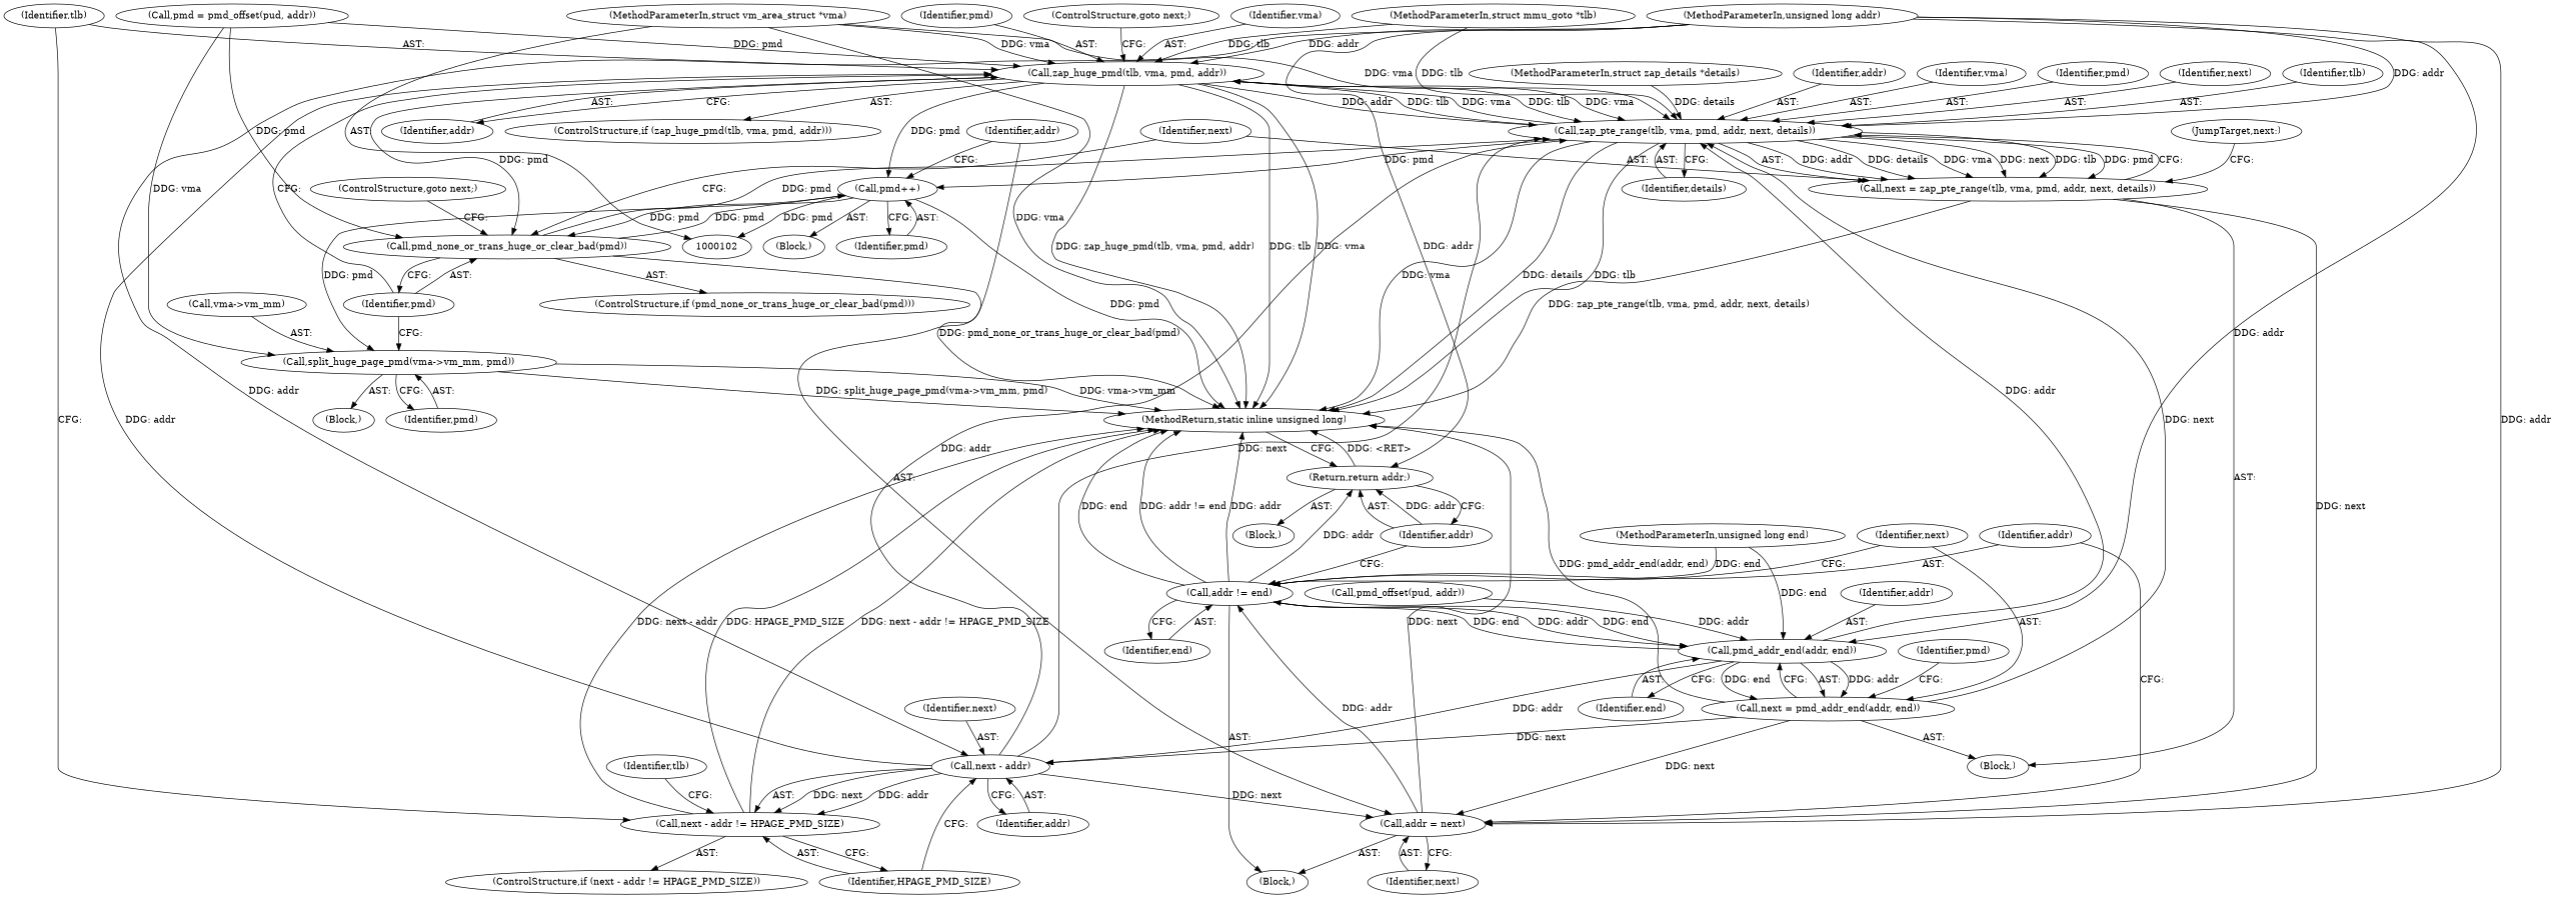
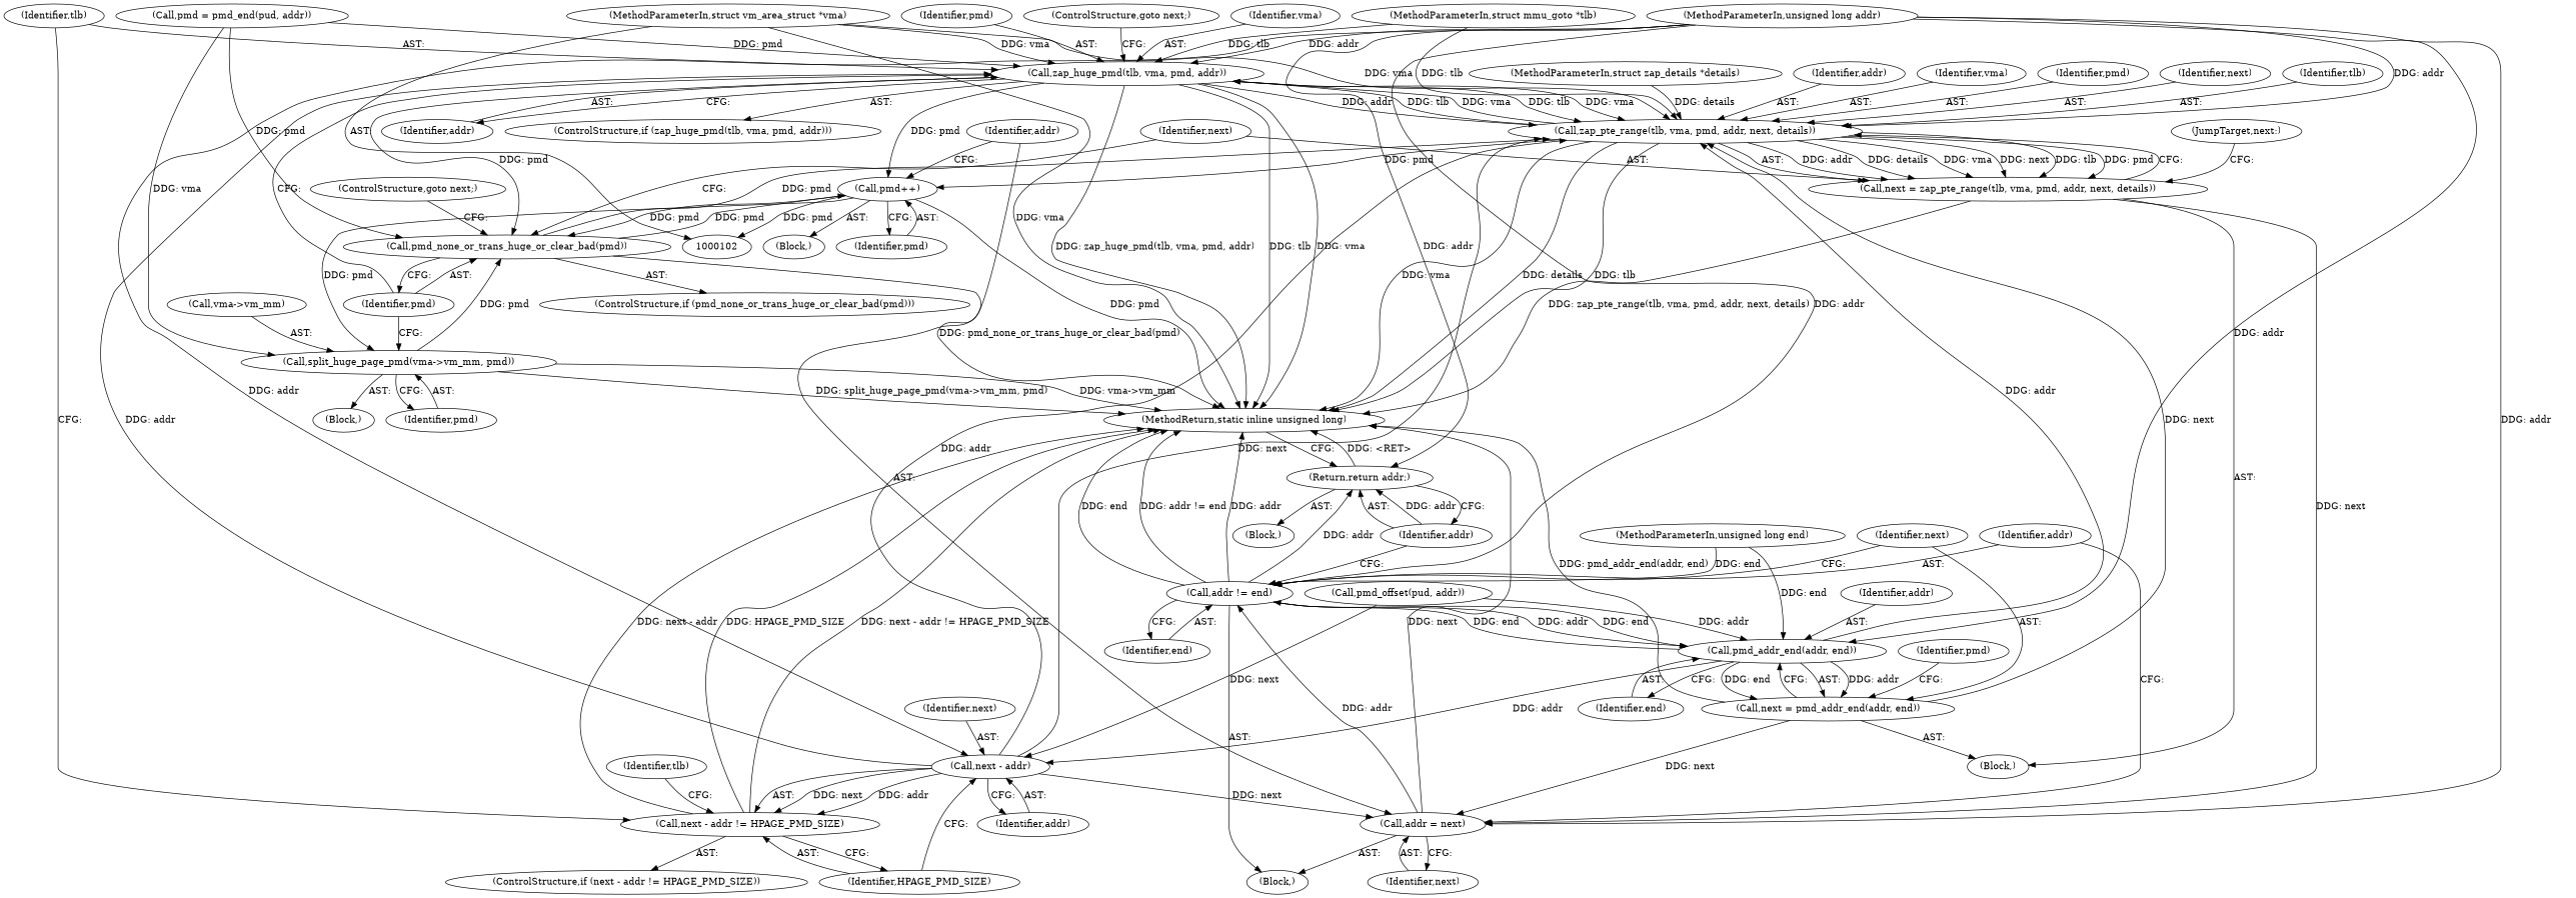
  digraph {
    n1 [label="(MethodParameterIn,struct vm_area_struct *vma)"]
    n2 [label="(Call,zap_huge_pmd(tlb, vma, pmd, addr))"]
    n3 [label="(Call,zap_pte_range(tlb, vma, pmd, addr, next, details))"]
    n4 [label="(MethodReturn,static inline unsigned long)"]
    1000102
    n6 [label="(Call,pmd_none_or_trans_huge_or_clear_bad(pmd))"]
    n7 [label="(Call,pmd++)"]
    n8 [label="(Identifier,addr)"]
    n9 [label="(ControlStructure,if (zap_huge_pmd(tlb, vma, pmd, addr)))"]
    n10 [label="(Call,next = zap_pte_range(tlb, vma, pmd, addr, next, details))"]
-   n11 [label="(Identifier,details)"]
    n12 [label="(Return,return addr;)"]
    n13 [label="(ControlStructure,if (pmd_none_or_trans_huge_or_clear_bad(pmd)))"]
    n14 [label="(Identifier,pmd)"]
    n15 [label="(Call,split_huge_page_pmd(vma->vm_mm, pmd))"]
    n16 [label="(Block,)"]
    n17 [label="(Identifier,pmd)"]
    n18 [label="(Call,addr = next)"]
    n19 [label="(Block,)"]
    n20 [label="(Call,addr != end)"]
    n21 [label="(Block,)"]
    n22 [label="(Identifier,next)"]
    n23 [label="(Call,pmd_addr_end(addr, end))"]
    n24 [label="(Identifier,end)"]
    n25 [label="(Call,next = pmd_addr_end(addr, end))"]
    n26 [label="(Call,next - addr)"]
    n27 [label="(Identifier,end)"]
    n28 [label="(Identifier,addr)"]
    n29 [label="(Block,)"]
    n30 [label="(Call,next - addr != HPAGE_PMD_SIZE)"]
    n31 [label="(Identifier,addr)"]
    n32 [label="(Identifier,HPAGE_PMD_SIZE)"]
    n33 [label="(ControlStructure,if (next - addr != HPAGE_PMD_SIZE))"]
    n34 [label="(Block,)"]
    n35 [label="(Identifier,pmd)"]
    n36 [label="(ControlStructure,goto next;)"]
    n37 [label="(Call,pmd_offset(pud, addr))"]
    n38 [label="(Identifier,addr)"]
    n39 [label="(Identifier,pmd)"]
    n40 [label="(Identifier,vma)"]
    n41 [label="(Identifier,next)"]
    n42 [label="(Identifier,tlb)"]
    n43 [label="(JumpTarget,next:)"]
    n44 [label="(ControlStructure,goto next;)"]
    n45 [label="(MethodParameterIn,struct zap_details *details)"]
    n46 [label="(Identifier,addr)"]
    n47 [label="(Identifier,pmd)"]
    n48 [label="(MethodParameterIn,unsigned long end)"]
    n49 [label="(MethodParameterIn,struct mmu_goto *tlb)"]
    n50 [label="(MethodParameterIn,unsigned long addr)"]
-   n51 [label="(Call,pmd = pmd_offset(pud, addr))"]
+   n51 [label="(Call,pmd = pmd_end(pud, addr))"]
    n52 [label="(Call,vma->vm_mm)"]
    n53 [label="(Identifier,tlb)"]
    n54 [label="(Identifier,next)"]
    n55 [label="(Identifier,next)"]
    n56 [label="(Identifier,vma)"]
    n57 [label="(Identifier,addr)"]
    n58 [label="(Identifier,addr)"]
    n59 [label="(Identifier,pmd)"]
    n60 [label="(Identifier,next)"]
    n61 [label="(Identifier,tlb)"]
    n1 -> n2 [label="DDG: vma"]
    n1 -> n3 [label="DDG: vma"]
    n1 -> n4 [label="DDG: vma"]
    n1 -> 1000102 [label="AST: "]
    n2 -> n3 [label="DDG: tlb"]
    n2 -> n3 [label="DDG: vma"]
    n2 -> n3 [label="DDG: addr"]
    n2 -> n4 [label="DDG: tlb"]
    n2 -> n4 [label="DDG: vma"]
    n2 -> n4 [label="DDG: zap_huge_pmd(tlb, vma, pmd, addr)"]
    n2 -> n6 [label="DDG: pmd"]
    n2 -> n7 [label="DDG: pmd"]
    n2 -> n8 [label="CFG: "]
    n2 -> n9 [label="AST: "]
    n3 -> n2 [label="DDG: tlb"]
    n3 -> n2 [label="DDG: vma"]
    n3 -> n4 [label="DDG: vma"]
    n3 -> n4 [label="DDG: details"]
    n3 -> n4 [label="DDG: tlb"]
    n3 -> n7 [label="DDG: pmd"]
    n3 -> n10 [label="AST: "]
    n3 -> n10 [label="DDG: addr"]
    n3 -> n10 [label="DDG: details"]
    n3 -> n10 [label="DDG: vma"]
    n3 -> n10 [label="DDG: next"]
    n3 -> n10 [label="DDG: tlb"]
    n3 -> n10 [label="DDG: pmd"]
-   n3 -> n11 [label="CFG: "]
    n4 -> n12 [label="CFG: "]
    n6 -> n3 [label="DDG: pmd"]
    n6 -> n4 [label="DDG: pmd_none_or_trans_huge_or_clear_bad(pmd)"]
    n6 -> n7 [label="DDG: pmd"]
    n6 -> n13 [label="AST: "]
    n6 -> n14 [label="CFG: "]
    n7 -> n4 [label="DDG: pmd"]
    n7 -> 1000102 [label="DDG: pmd"]
    n7 -> n6 [label="DDG: pmd"]
    n7 -> n15 [label="DDG: pmd"]
    n7 -> n16 [label="AST: "]
    n7 -> n17 [label="CFG: "]
    n8 -> n2 [label="AST: "]
    n10 -> n3 [label="CFG: "]
    n10 -> n4 [label="DDG: zap_pte_range(tlb, vma, pmd, addr, next, details)"]
    n10 -> n18 [label="DDG: next"]
    n10 -> n19 [label="AST: "]
-   n11 -> n3 [label="AST: "]
    n12 -> n4 [label="DDG: <RET>"]
    n12 -> n28 [label="CFG: "]
    n12 -> n29 [label="AST: "]
    n14 -> n2 [label="CFG: "]
    n14 -> n6 [label="AST: "]
    n14 -> n15 [label="CFG: "]
    n15 -> n4 [label="DDG: split_huge_page_pmd(vma->vm_mm, pmd)"]
    n15 -> n4 [label="DDG: vma->vm_mm"]
+   n15 -> n6 [label="DDG: pmd"]
    n15 -> n34 [label="AST: "]
    n15 -> n35 [label="CFG: "]
    n17 -> n7 [label="AST: "]
    n18 -> n4 [label="DDG: next"]
    n18 -> n20 [label="DDG: addr"]
    n18 -> n21 [label="AST: "]
    n18 -> n22 [label="CFG: "]
    n20 -> n4 [label="DDG: addr"]
    n20 -> n4 [label="DDG: end"]
    n20 -> n4 [label="DDG: addr != end"]
    n20 -> n12 [label="DDG: addr"]
    n20 -> n21 [label="AST: "]
    n20 -> n23 [label="DDG: addr"]
    n20 -> n23 [label="DDG: end"]
    n20 -> n24 [label="CFG: "]
    n22 -> n18 [label="AST: "]
    n23 -> n3 [label="DDG: addr"]
    n23 -> n20 [label="DDG: end"]
    n23 -> n25 [label="AST: "]
    n23 -> n25 [label="DDG: addr"]
    n23 -> n25 [label="DDG: end"]
    n23 -> n26 [label="DDG: addr"]
    n23 -> n27 [label="CFG: "]
    n24 -> n20 [label="AST: "]
    n25 -> n3 [label="DDG: next"]
    n25 -> n4 [label="DDG: pmd_addr_end(addr, end)"]
    n25 -> n18 [label="DDG: next"]
    n25 -> n19 [label="AST: "]
    n25 -> n23 [label="CFG: "]
-   n25 -> n26 [label="DDG: next"]
+   n37 -> n26 [label="DDG: next"]
    n26 -> n2 [label="DDG: addr"]
    n26 -> n3 [label="DDG: addr"]
    n26 -> n3 [label="DDG: next"]
    n26 -> n18 [label="DDG: next"]
    n26 -> n30 [label="AST: "]
    n26 -> n30 [label="DDG: next"]
    n26 -> n30 [label="DDG: addr"]
    n26 -> n31 [label="CFG: "]
    n27 -> n23 [label="AST: "]
    n28 -> n12 [label="AST: "]
    n28 -> n12 [label="DDG: addr"]
    n28 -> n20 [label="CFG: "]
    n30 -> n4 [label="DDG: next - addr != HPAGE_PMD_SIZE"]
    n30 -> n4 [label="DDG: HPAGE_PMD_SIZE"]
    n30 -> n4 [label="DDG: next - addr"]
    n30 -> n32 [label="CFG: "]
    n30 -> n33 [label="AST: "]
    n31 -> n26 [label="AST: "]
    n32 -> n26 [label="CFG: "]
    n32 -> n30 [label="AST: "]
    n35 -> n15 [label="AST: "]
    n36 -> n6 [label="CFG: "]
    n37 -> n23 [label="DDG: addr"]
    n38 -> n3 [label="AST: "]
    n39 -> n2 [label="AST: "]
    n40 -> n3 [label="AST: "]
    n41 -> n20 [label="CFG: "]
    n41 -> n25 [label="AST: "]
    n42 -> n30 [label="CFG: "]
    n43 -> n10 [label="CFG: "]
    n44 -> n2 [label="CFG: "]
    n45 -> n3 [label="DDG: details"]
    n46 -> n7 [label="CFG: "]
    n46 -> n18 [label="AST: "]
    n47 -> n25 [label="CFG: "]
    n48 -> n20 [label="DDG: end"]
    n48 -> n23 [label="DDG: end"]
    n49 -> n2 [label="DDG: tlb"]
    n49 -> n3 [label="DDG: tlb"]
    n50 -> n2 [label="DDG: addr"]
    n50 -> n3 [label="DDG: addr"]
    n50 -> n12 [label="DDG: addr"]
    n50 -> n18 [label="DDG: addr"]
+   n50 -> n20 [label="DDG: addr"]
    n50 -> n23 [label="DDG: addr"]
    n50 -> n26 [label="DDG: addr"]
    n51 -> n2 [label="DDG: pmd"]
    n51 -> n6 [label="DDG: pmd"]
    n51 -> n15 [label="DDG: vma"]
    n52 -> n15 [label="AST: "]
    n53 -> n2 [label="AST: "]
    n53 -> n30 [label="CFG: "]
    n54 -> n6 [label="CFG: "]
    n54 -> n10 [label="AST: "]
    n55 -> n26 [label="AST: "]
    n56 -> n2 [label="AST: "]
    n57 -> n23 [label="AST: "]
    n58 -> n18 [label="CFG: "]
    n58 -> n20 [label="AST: "]
    n59 -> n3 [label="AST: "]
    n60 -> n3 [label="AST: "]
    n61 -> n3 [label="AST: "]
  }
